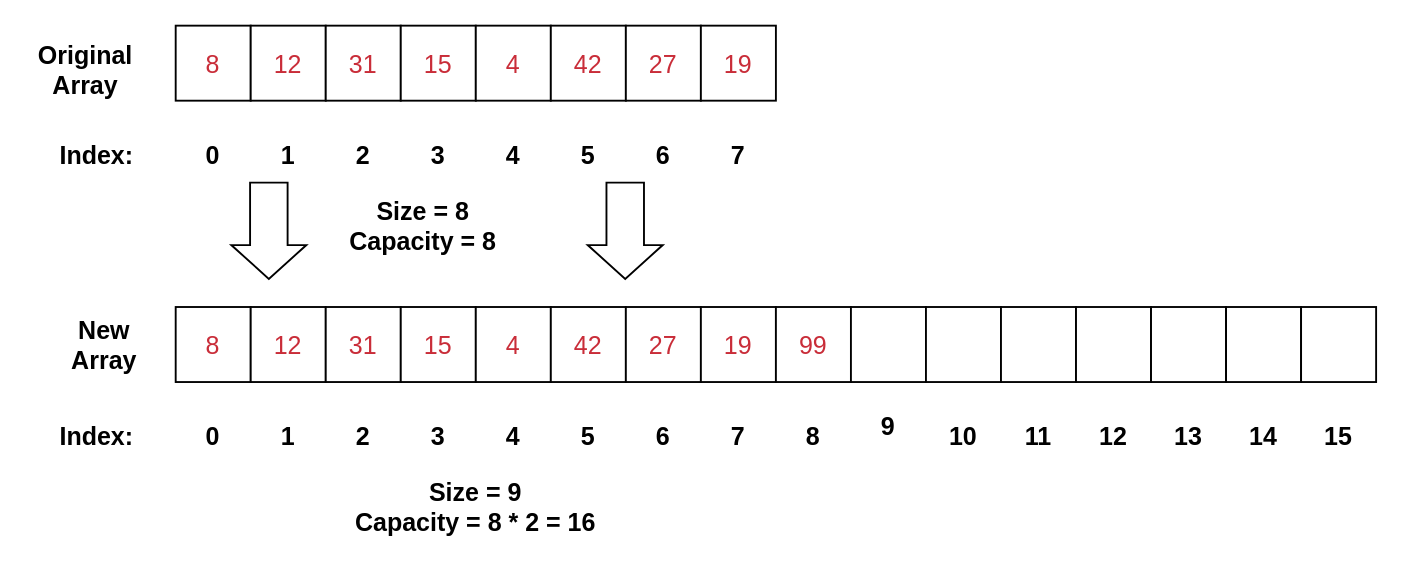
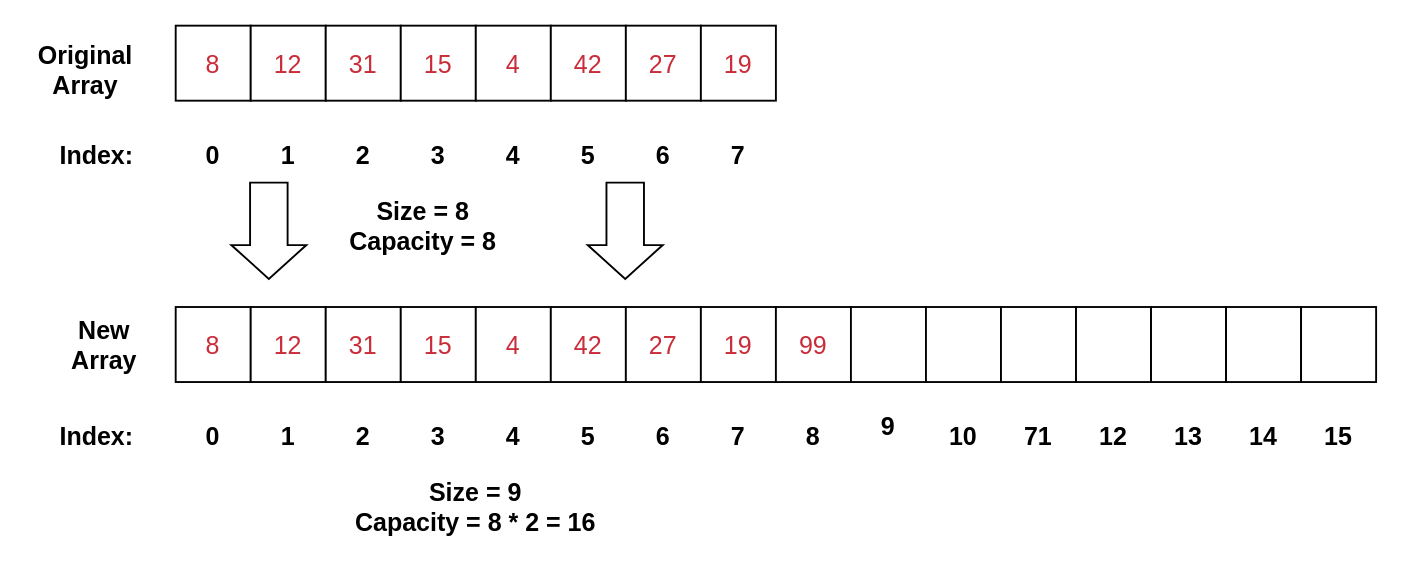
  <mxCell id="0" />
  <mxCell id="1" parent="0" />
  <mxCell id="2" value="8" style="html=1;overflow=block;blockSpacing=1;whiteSpace=wrap;fontSize=20;fontColor=#c92d39;spacing=3.8;strokeOpacity=100;strokeWidth=1.5;" vertex="1" parent="1"><mxGeometry x="140" y="20" width="60" height="60" as="geometry" /></mxCell>
  <mxCell id="3" value="12" style="html=1;overflow=block;blockSpacing=1;whiteSpace=wrap;fontSize=20;fontColor=#c92d39;spacing=3.8;strokeOpacity=100;strokeWidth=1.5;" vertex="1" parent="1"><mxGeometry x="200" y="20" width="60" height="60" as="geometry" /></mxCell>
  <mxCell id="4" value="31" style="html=1;overflow=block;blockSpacing=1;whiteSpace=wrap;fontSize=20;fontColor=#c92d39;spacing=3.8;strokeOpacity=100;strokeWidth=1.5;" vertex="1" parent="1"><mxGeometry x="260" y="20" width="60" height="60" as="geometry" /></mxCell>
  <mxCell id="5" value="15" style="html=1;overflow=block;blockSpacing=1;whiteSpace=wrap;fontSize=20;fontColor=#c92d39;spacing=3.8;strokeOpacity=100;strokeWidth=1.5;" vertex="1" parent="1"><mxGeometry x="320" y="20" width="60" height="60" as="geometry" /></mxCell>
  <mxCell id="6" value="4" style="html=1;overflow=block;blockSpacing=1;whiteSpace=wrap;fontSize=20;fontColor=#c92d39;spacing=3.8;strokeOpacity=100;strokeWidth=1.5;" vertex="1" parent="1"><mxGeometry x="380" y="20" width="60" height="60" as="geometry" /></mxCell>
  <mxCell id="7" value="42" style="html=1;overflow=block;blockSpacing=1;whiteSpace=wrap;fontSize=20;fontColor=#c92d39;spacing=3.8;strokeOpacity=100;strokeWidth=1.5;" vertex="1" parent="1"><mxGeometry x="440" y="20" width="60" height="60" as="geometry" /></mxCell>
  <mxCell id="8" value="27" style="html=1;overflow=block;blockSpacing=1;whiteSpace=wrap;fontSize=20;fontColor=#c92d39;spacing=3.8;strokeOpacity=100;strokeWidth=1.5;" vertex="1" parent="1"><mxGeometry x="500" y="20" width="60" height="60" as="geometry" /></mxCell>
  <mxCell id="9" value="19" style="html=1;overflow=block;blockSpacing=1;whiteSpace=wrap;fontSize=20;fontColor=#c92d39;spacing=3.8;strokeOpacity=100;strokeWidth=1.5;" vertex="1" parent="1"><mxGeometry x="560" y="20" width="60" height="60" as="geometry" /></mxCell>
  <mxCell id="10" value="Index:" style="html=1;overflow=block;blockSpacing=1;whiteSpace=wrap;fontSize=20;fontColor=default;fontStyle=1;spacing=3.8;strokeOpacity=0;fillOpacity=0;fillColor=#ffffff;strokeWidth=1.5;" vertex="1" parent="1"><mxGeometry x="29" y="100" width="96" height="45" as="geometry" /></mxCell>
  <mxCell id="11" value="0" style="html=1;overflow=block;blockSpacing=1;whiteSpace=wrap;fontSize=20;fontColor=default;fontStyle=1;spacing=3.8;strokeOpacity=0;fillOpacity=0;fillColor=#ffffff;strokeWidth=1.5;" vertex="1" parent="1"><mxGeometry x="155" y="100" width="30" height="45" as="geometry" /></mxCell>
  <mxCell id="12" value="1" style="html=1;overflow=block;blockSpacing=1;whiteSpace=wrap;fontSize=20;fontColor=default;fontStyle=1;spacing=3.8;strokeOpacity=0;fillOpacity=0;fillColor=#ffffff;strokeWidth=1.5;" vertex="1" parent="1"><mxGeometry x="215" y="100" width="30" height="45" as="geometry" /></mxCell>
  <mxCell id="13" value="2" style="html=1;overflow=block;blockSpacing=1;whiteSpace=wrap;fontSize=20;fontColor=default;fontStyle=1;spacing=3.8;strokeOpacity=0;fillOpacity=0;fillColor=#ffffff;strokeWidth=1.5;" vertex="1" parent="1"><mxGeometry x="275" y="100" width="30" height="45" as="geometry" /></mxCell>
  <mxCell id="14" value="3" style="html=1;overflow=block;blockSpacing=1;whiteSpace=wrap;fontSize=20;fontColor=default;fontStyle=1;spacing=3.8;strokeOpacity=0;fillOpacity=0;fillColor=#ffffff;strokeWidth=1.5;" vertex="1" parent="1"><mxGeometry x="335" y="100" width="30" height="45" as="geometry" /></mxCell>
  <mxCell id="15" value="4" style="html=1;overflow=block;blockSpacing=1;whiteSpace=wrap;fontSize=20;fontColor=default;fontStyle=1;spacing=3.8;strokeOpacity=0;fillOpacity=0;fillColor=#ffffff;strokeWidth=1.5;" vertex="1" parent="1"><mxGeometry x="395" y="100" width="30" height="45" as="geometry" /></mxCell>
  <mxCell id="16" value="5" style="html=1;overflow=block;blockSpacing=1;whiteSpace=wrap;fontSize=20;fontColor=default;fontStyle=1;spacing=3.8;strokeOpacity=0;fillOpacity=0;fillColor=#ffffff;strokeWidth=1.5;" vertex="1" parent="1"><mxGeometry x="455" y="100" width="30" height="45" as="geometry" /></mxCell>
  <mxCell id="17" value="6" style="html=1;overflow=block;blockSpacing=1;whiteSpace=wrap;fontSize=20;fontColor=default;fontStyle=1;spacing=3.8;strokeOpacity=0;fillOpacity=0;fillColor=#ffffff;strokeWidth=1.5;" vertex="1" parent="1"><mxGeometry x="515" y="100" width="30" height="45" as="geometry" /></mxCell>
  <mxCell id="18" value="7" style="html=1;overflow=block;blockSpacing=1;whiteSpace=wrap;fontSize=20;fontColor=default;fontStyle=1;spacing=3.8;strokeOpacity=0;fillOpacity=0;fillColor=#ffffff;strokeWidth=1.5;" vertex="1" parent="1"><mxGeometry x="575" y="100" width="30" height="45" as="geometry" /></mxCell>
  <mxCell id="19" value="Size = 8&#10;Capacity = 8" style="html=1;overflow=block;blockSpacing=1;whiteSpace=wrap;fontSize=20;fontColor=default;fontStyle=1;spacing=3.8;strokeOpacity=0;fillOpacity=0;fillColor=#ffffff;strokeWidth=1.5;" vertex="1" parent="1"><mxGeometry x="275" y="140" width="126" height="80" as="geometry" /></mxCell>
  <mxCell id="20" value="Original Array" style="html=1;overflow=block;blockSpacing=1;whiteSpace=wrap;fontSize=20;fontColor=default;fontStyle=1;spacing=3.8;strokeOpacity=0;fillOpacity=0;fillColor=#ffffff;strokeWidth=1.5;" vertex="1" parent="1"><mxGeometry x="20" y="27" width="96" height="56" as="geometry" /></mxCell>
  <mxCell id="21" value="8" style="html=1;overflow=block;blockSpacing=1;whiteSpace=wrap;fontSize=20;fontColor=#c92d39;spacing=3.8;strokeOpacity=100;strokeWidth=1.5;" vertex="1" parent="1"><mxGeometry x="140" y="245" width="60" height="60" as="geometry" /></mxCell>
  <mxCell id="22" value="12" style="html=1;overflow=block;blockSpacing=1;whiteSpace=wrap;fontSize=20;fontColor=#c92d39;spacing=3.8;strokeOpacity=100;strokeWidth=1.5;" vertex="1" parent="1"><mxGeometry x="200" y="245" width="60" height="60" as="geometry" /></mxCell>
  <mxCell id="23" value="31" style="html=1;overflow=block;blockSpacing=1;whiteSpace=wrap;fontSize=20;fontColor=#c92d39;spacing=3.8;strokeOpacity=100;strokeWidth=1.5;" vertex="1" parent="1"><mxGeometry x="260" y="245" width="60" height="60" as="geometry" /></mxCell>
  <mxCell id="24" value="15" style="html=1;overflow=block;blockSpacing=1;whiteSpace=wrap;fontSize=20;fontColor=#c92d39;spacing=3.8;strokeOpacity=100;strokeWidth=1.5;" vertex="1" parent="1"><mxGeometry x="320" y="245" width="60" height="60" as="geometry" /></mxCell>
  <mxCell id="25" value="4" style="html=1;overflow=block;blockSpacing=1;whiteSpace=wrap;fontSize=20;fontColor=#c92d39;spacing=3.8;strokeOpacity=100;strokeWidth=1.5;" vertex="1" parent="1"><mxGeometry x="380" y="245" width="60" height="60" as="geometry" /></mxCell>
  <mxCell id="26" value="42" style="html=1;overflow=block;blockSpacing=1;whiteSpace=wrap;fontSize=20;fontColor=#c92d39;spacing=3.8;strokeOpacity=100;strokeWidth=1.5;" vertex="1" parent="1"><mxGeometry x="440" y="245" width="60" height="60" as="geometry" /></mxCell>
  <mxCell id="27" value="27" style="html=1;overflow=block;blockSpacing=1;whiteSpace=wrap;fontSize=20;fontColor=#c92d39;spacing=3.8;strokeOpacity=100;strokeWidth=1.5;" vertex="1" parent="1"><mxGeometry x="500" y="245" width="60" height="60" as="geometry" /></mxCell>
  <mxCell id="28" value="19" style="html=1;overflow=block;blockSpacing=1;whiteSpace=wrap;fontSize=20;fontColor=#c92d39;spacing=3.8;strokeOpacity=100;strokeWidth=1.5;" vertex="1" parent="1"><mxGeometry x="560" y="245" width="60" height="60" as="geometry" /></mxCell>
  <mxCell id="29" value="Index:" style="html=1;overflow=block;blockSpacing=1;whiteSpace=wrap;fontSize=20;fontColor=default;fontStyle=1;spacing=3.8;strokeOpacity=0;fillOpacity=0;fillColor=#ffffff;strokeWidth=1.5;" vertex="1" parent="1"><mxGeometry x="29" y="325" width="96" height="45" as="geometry" /></mxCell>
  <mxCell id="30" value="0" style="html=1;overflow=block;blockSpacing=1;whiteSpace=wrap;fontSize=20;fontColor=default;fontStyle=1;spacing=3.8;strokeOpacity=0;fillOpacity=0;fillColor=#ffffff;strokeWidth=1.5;" vertex="1" parent="1"><mxGeometry x="155" y="325" width="30" height="45" as="geometry" /></mxCell>
  <mxCell id="31" value="1" style="html=1;overflow=block;blockSpacing=1;whiteSpace=wrap;fontSize=20;fontColor=default;fontStyle=1;spacing=3.8;strokeOpacity=0;fillOpacity=0;fillColor=#ffffff;strokeWidth=1.5;" vertex="1" parent="1"><mxGeometry x="215" y="325" width="30" height="45" as="geometry" /></mxCell>
  <mxCell id="32" value="2" style="html=1;overflow=block;blockSpacing=1;whiteSpace=wrap;fontSize=20;fontColor=default;fontStyle=1;spacing=3.8;strokeOpacity=0;fillOpacity=0;fillColor=#ffffff;strokeWidth=1.5;" vertex="1" parent="1"><mxGeometry x="275" y="325" width="30" height="45" as="geometry" /></mxCell>
  <mxCell id="33" value="3" style="html=1;overflow=block;blockSpacing=1;whiteSpace=wrap;fontSize=20;fontColor=default;fontStyle=1;spacing=3.8;strokeOpacity=0;fillOpacity=0;fillColor=#ffffff;strokeWidth=1.5;" vertex="1" parent="1"><mxGeometry x="335" y="325" width="30" height="45" as="geometry" /></mxCell>
  <mxCell id="34" value="4" style="html=1;overflow=block;blockSpacing=1;whiteSpace=wrap;fontSize=20;fontColor=default;fontStyle=1;spacing=3.8;strokeOpacity=0;fillOpacity=0;fillColor=#ffffff;strokeWidth=1.5;" vertex="1" parent="1"><mxGeometry x="395" y="325" width="30" height="45" as="geometry" /></mxCell>
  <mxCell id="35" value="5" style="html=1;overflow=block;blockSpacing=1;whiteSpace=wrap;fontSize=20;fontColor=default;fontStyle=1;spacing=3.8;strokeOpacity=0;fillOpacity=0;fillColor=#ffffff;strokeWidth=1.5;" vertex="1" parent="1"><mxGeometry x="455" y="325" width="30" height="45" as="geometry" /></mxCell>
  <mxCell id="36" value="6" style="html=1;overflow=block;blockSpacing=1;whiteSpace=wrap;fontSize=20;fontColor=default;fontStyle=1;spacing=3.8;strokeOpacity=0;fillOpacity=0;fillColor=#ffffff;strokeWidth=1.5;" vertex="1" parent="1"><mxGeometry x="515" y="325" width="30" height="45" as="geometry" /></mxCell>
  <mxCell id="37" value="7" style="html=1;overflow=block;blockSpacing=1;whiteSpace=wrap;fontSize=20;fontColor=default;fontStyle=1;spacing=3.8;strokeOpacity=0;fillOpacity=0;fillColor=#ffffff;strokeWidth=1.5;" vertex="1" parent="1"><mxGeometry x="575" y="325" width="30" height="45" as="geometry" /></mxCell>
  <mxCell id="38" value="Size = 9&#10;Capacity = 8 * 2 = 16" style="html=1;overflow=block;blockSpacing=1;whiteSpace=wrap;fontSize=20;fontColor=default;fontStyle=1;spacing=3.8;strokeOpacity=0;fillOpacity=0;fillColor=#ffffff;strokeWidth=1.5;" vertex="1" parent="1"><mxGeometry x="275" y="365" width="210" height="80" as="geometry" /></mxCell>
  <mxCell id="39" value="New&#10;Array" style="html=1;overflow=block;blockSpacing=1;whiteSpace=wrap;fontSize=20;fontColor=default;fontStyle=1;spacing=3.8;strokeOpacity=0;fillOpacity=0;fillColor=#ffffff;strokeWidth=1.5;" vertex="1" parent="1"><mxGeometry x="35" y="247" width="96" height="56" as="geometry" /></mxCell>
  <mxCell id="40" value="99" style="html=1;overflow=block;blockSpacing=1;whiteSpace=wrap;fontSize=20;fontColor=#c92d39;spacing=3.8;strokeOpacity=100;strokeWidth=1.5;" vertex="1" parent="1"><mxGeometry x="620" y="245" width="60" height="60" as="geometry" /></mxCell>
  <mxCell id="41" value="" style="html=1;overflow=block;blockSpacing=1;whiteSpace=wrap;fontSize=13;spacing=3.8;strokeOpacity=100;strokeWidth=1.5;" vertex="1" parent="1"><mxGeometry x="680" y="245" width="60" height="60" as="geometry" /></mxCell>
  <mxCell id="42" value="" style="html=1;overflow=block;blockSpacing=1;whiteSpace=wrap;fontSize=13;spacing=3.8;strokeOpacity=100;strokeWidth=1.5;" vertex="1" parent="1"><mxGeometry x="740" y="245" width="60" height="60" as="geometry" /></mxCell>
  <mxCell id="43" value="" style="html=1;overflow=block;blockSpacing=1;whiteSpace=wrap;fontSize=13;spacing=3.8;strokeOpacity=100;strokeWidth=1.5;" vertex="1" parent="1"><mxGeometry x="800" y="245" width="60" height="60" as="geometry" /></mxCell>
  <mxCell id="44" value="" style="html=1;overflow=block;blockSpacing=1;whiteSpace=wrap;fontSize=13;spacing=3.8;strokeOpacity=100;strokeWidth=1.5;" vertex="1" parent="1"><mxGeometry x="860" y="245" width="60" height="60" as="geometry" /></mxCell>
  <mxCell id="45" value="" style="html=1;overflow=block;blockSpacing=1;whiteSpace=wrap;fontSize=13;spacing=3.8;strokeOpacity=100;strokeWidth=1.5;" vertex="1" parent="1"><mxGeometry x="920" y="245" width="60" height="60" as="geometry" /></mxCell>
  <mxCell id="46" value="" style="html=1;overflow=block;blockSpacing=1;whiteSpace=wrap;fontSize=13;spacing=3.8;strokeOpacity=100;strokeWidth=1.5;" vertex="1" parent="1"><mxGeometry x="980" y="245" width="60" height="60" as="geometry" /></mxCell>
  <mxCell id="47" value="" style="html=1;overflow=block;blockSpacing=1;whiteSpace=wrap;fontSize=13;spacing=3.8;strokeOpacity=100;strokeWidth=1.5;" vertex="1" parent="1"><mxGeometry x="1040" y="245" width="60" height="60" as="geometry" /></mxCell>
  <mxCell id="48" value="" style="shape=singleArrow;arrowWidth=0.5;arrowSize=0.351;whiteSpace=wrap;fontSize=13;spacing=3.8;strokeOpacity=100;rotation=-270;strokeWidth=1.5;html=1;" vertex="1" parent="1"><mxGeometry x="176" y="154" width="77" height="60" as="geometry" /></mxCell>
  <mxCell id="49" value="" style="shape=singleArrow;arrowWidth=0.5;arrowSize=0.351;whiteSpace=wrap;fontSize=13;spacing=3.8;strokeOpacity=100;rotation=-270;strokeWidth=1.5;html=1;" vertex="1" parent="1"><mxGeometry x="461" y="154" width="77" height="60" as="geometry" /></mxCell>
  <mxCell id="50" value="8" style="html=1;overflow=block;blockSpacing=1;whiteSpace=wrap;fontSize=20;fontColor=default;fontStyle=1;spacing=3.8;strokeOpacity=0;fillOpacity=0;fillColor=#ffffff;strokeWidth=1.5;" vertex="1" parent="1"><mxGeometry x="635" y="325" width="30" height="45" as="geometry" /></mxCell>
  <mxCell id="51" value="9" style="html=1;overflow=block;blockSpacing=1;whiteSpace=wrap;fontSize=20;fontColor=default;fontStyle=1;spacing=3.8;strokeOpacity=0;fillOpacity=0;fillColor=#ffffff;strokeWidth=1.5;" vertex="1" parent="1"><mxGeometry x="695" y="325" width="30" height="30" as="geometry" /></mxCell>
  <mxCell id="52" value="10" style="html=1;overflow=block;blockSpacing=1;whiteSpace=wrap;fontSize=20;fontColor=default;fontStyle=1;spacing=3.8;strokeOpacity=0;fillOpacity=0;fillColor=#ffffff;strokeWidth=1.5;" vertex="1" parent="1"><mxGeometry x="755" y="325" width="30" height="45" as="geometry" /></mxCell>
- <mxCell id="53" value="11" style="html=1;overflow=block;blockSpacing=1;whiteSpace=wrap;fontSize=20;fontColor=default;fontStyle=1;spacing=3.8;strokeOpacity=0;fillOpacity=0;fillColor=#ffffff;strokeWidth=1.5;" vertex="1" parent="1"><mxGeometry x="815" y="325" width="30" height="45" as="geometry" /></mxCell>
+ <mxCell id="53" value="71" style="html=1;overflow=block;blockSpacing=1;whiteSpace=wrap;fontSize=20;fontColor=default;fontStyle=1;spacing=3.8;strokeOpacity=0;fillOpacity=0;fillColor=#ffffff;strokeWidth=1.5;" vertex="1" parent="1"><mxGeometry x="815" y="325" width="30" height="45" as="geometry" /></mxCell>
  <mxCell id="54" value="12" style="html=1;overflow=block;blockSpacing=1;whiteSpace=wrap;fontSize=20;fontColor=default;fontStyle=1;spacing=3.8;strokeOpacity=0;fillOpacity=0;fillColor=#ffffff;strokeWidth=1.5;" vertex="1" parent="1"><mxGeometry x="875" y="325" width="30" height="45" as="geometry" /></mxCell>
  <mxCell id="55" value="13" style="html=1;overflow=block;blockSpacing=1;whiteSpace=wrap;fontSize=20;fontColor=default;fontStyle=1;spacing=3.8;strokeOpacity=0;fillOpacity=0;fillColor=#ffffff;strokeWidth=1.5;" vertex="1" parent="1"><mxGeometry x="935" y="325" width="30" height="45" as="geometry" /></mxCell>
  <mxCell id="56" value="14" style="html=1;overflow=block;blockSpacing=1;whiteSpace=wrap;fontSize=20;fontColor=default;fontStyle=1;spacing=3.8;strokeOpacity=0;fillOpacity=0;fillColor=#ffffff;strokeWidth=1.5;" vertex="1" parent="1"><mxGeometry x="995" y="325" width="30" height="45" as="geometry" /></mxCell>
  <mxCell id="57" value="15" style="html=1;overflow=block;blockSpacing=1;whiteSpace=wrap;fontSize=20;fontColor=default;fontStyle=1;spacing=3.8;strokeOpacity=0;fillOpacity=0;fillColor=#ffffff;strokeWidth=1.5;" vertex="1" parent="1"><mxGeometry x="1055" y="325" width="30" height="45" as="geometry" /></mxCell>
